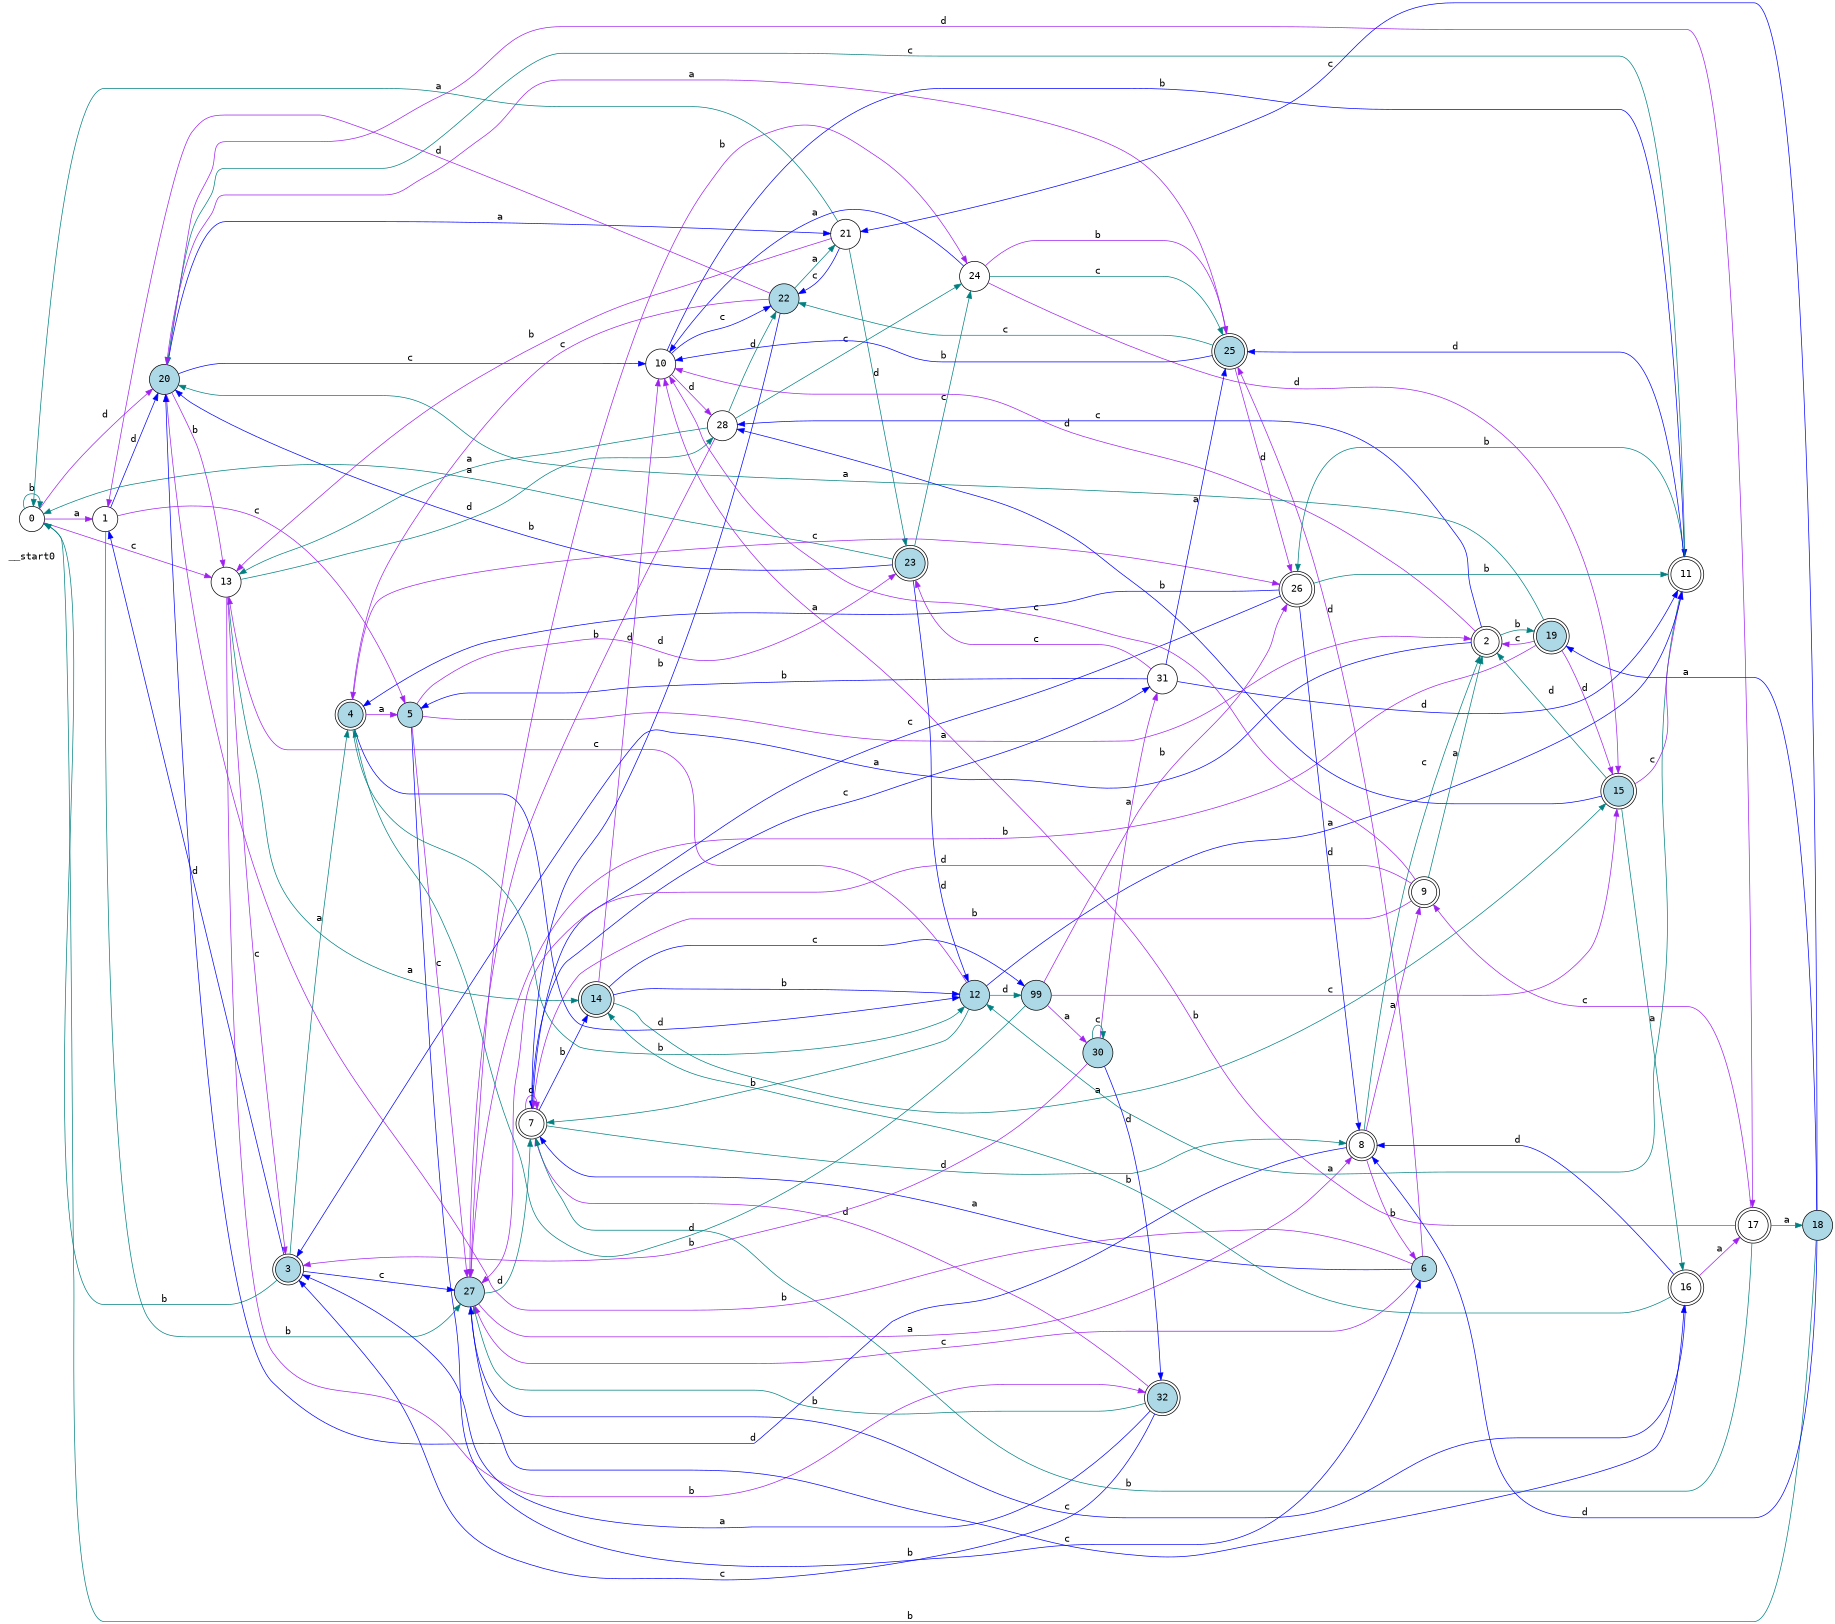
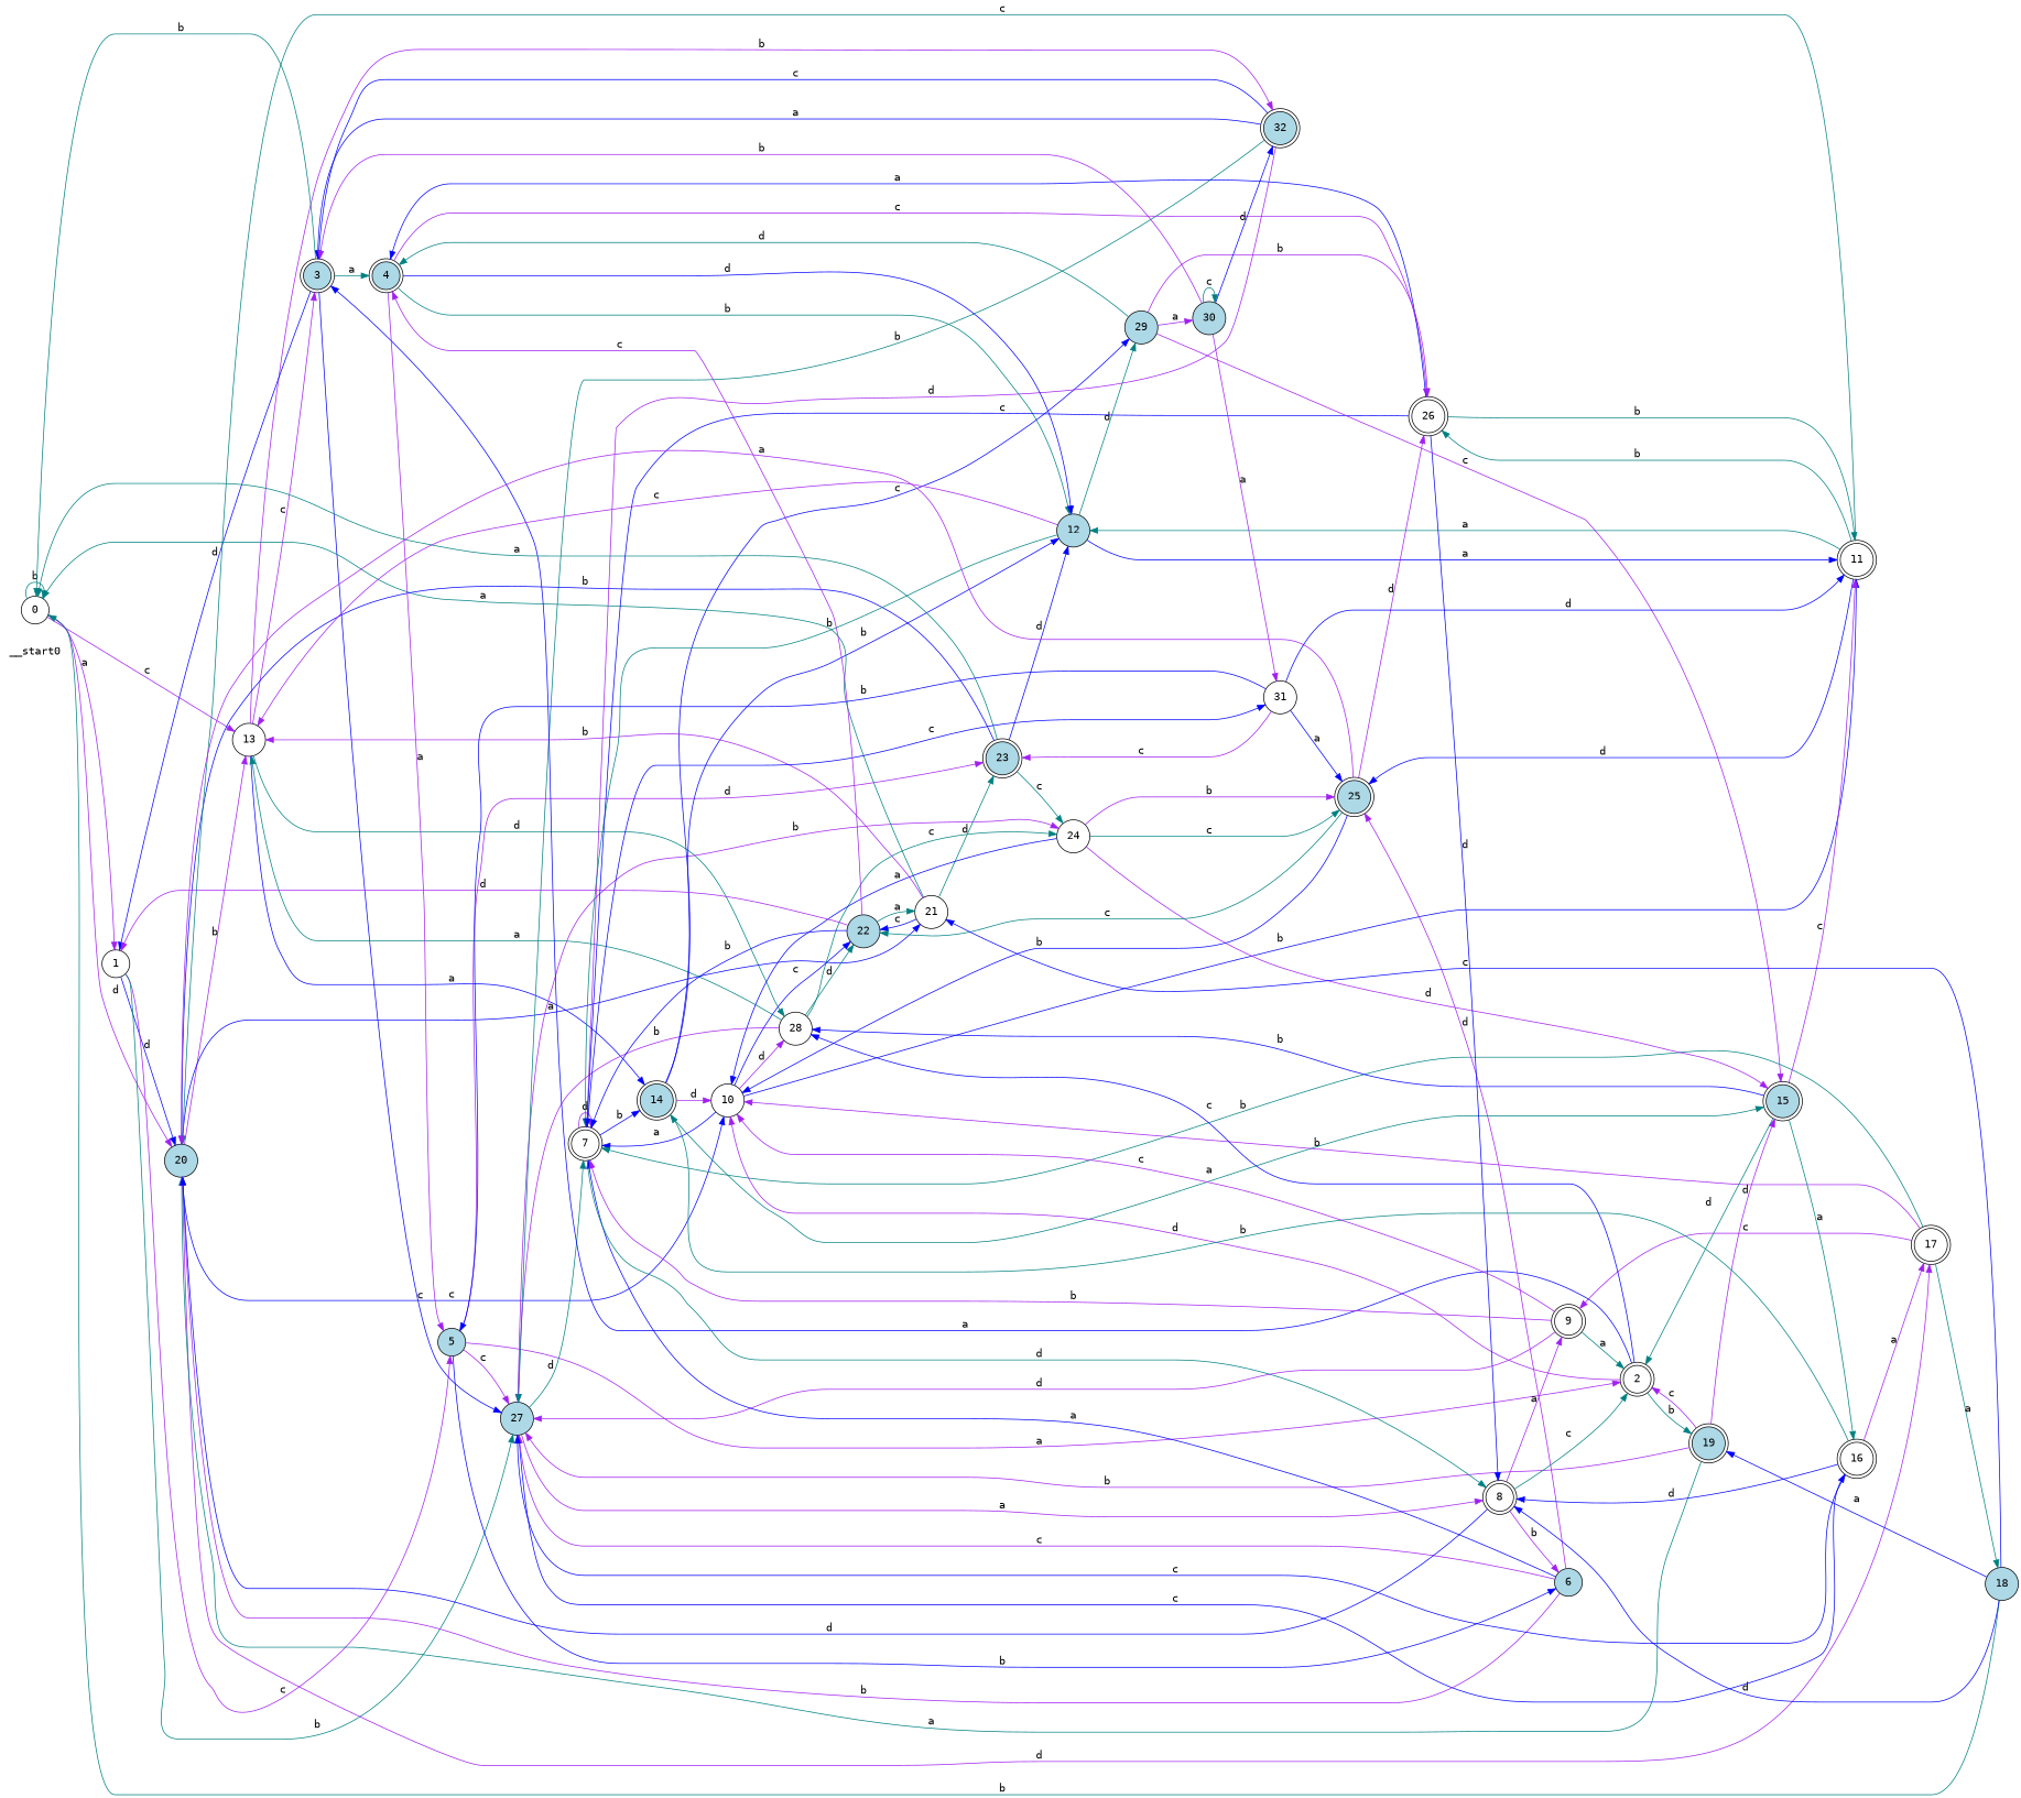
  digraph {
    fontname="DejaVu Sans Mono"
    rankdir=LR
    node [fillcolor=white fontname="DejaVu Sans Mono" shape=circle style=filled color=black]
    edge [color=purple fontname="DejaVu Sans Mono"]
    __start0 [shape=none color=""]
    n2 [label=0]
    n3 [label=1]
    n4 [label=13]
    n5 [fillcolor=lightblue label=20]
    n6 [fillcolor=lightblue label=5 style="rounded,filled"]
    n7 [fillcolor=lightblue label=27]
    n8 [fillcolor=lightblue label=3 shape=doublecircle style="rounded,filled"]
    n9 [label=28]
    n10 [fillcolor=lightblue label=14 shape=doublecircle style="rounded,filled"]
    n11 [fillcolor=lightblue label=32 shape=doublecircle style="rounded,filled"]
    n12 [label=10]
    n13 [label=17 shape=doublecircle style="rounded,filled"]
    n14 [label=21]
    n15 [label=2 shape=doublecircle style="rounded,filled"]
    n16 [fillcolor=lightblue label=19 shape=doublecircle style="rounded,filled"]
    n17 [fillcolor=lightblue label=6]
    n18 [fillcolor=lightblue label=23 shape=doublecircle style="rounded,filled"]
    n19 [label=7 shape=doublecircle style="rounded,filled"]
    n20 [label=8 shape=doublecircle style="rounded,filled"]
    n21 [label=16 shape=doublecircle style="rounded,filled"]
    n22 [label=24]
    n23 [fillcolor=lightblue label=4 shape=doublecircle style="rounded,filled"]
    n24 [label=11 shape=doublecircle style="rounded,filled"]
    n25 [fillcolor=lightblue label=22]
    n26 [fillcolor=lightblue label=15 shape=doublecircle style="rounded,filled"]
    n27 [fillcolor=lightblue label=12]
    n28 [label=26 shape=doublecircle style="rounded,filled"]
-   n29 [fillcolor=lightblue label=99]
+   n29 [fillcolor=lightblue label=29]
    n30 [fillcolor=lightblue label=25 shape=doublecircle style="rounded,filled"]
    n31 [label=31]
    n32 [label=9 shape=doublecircle style="rounded,filled"]
    n33 [fillcolor=lightblue label=30]
    n34 [fillcolor=lightblue label=18]
    n2 -> n2 [color=teal label=b]
    n2 -> n3 [label=a]
    n2 -> n4 [label=c]
    n2 -> n5 [label=d]
    n3 -> n5 [color=blue label=d]
    n3 -> n6 [label=c]
    n3 -> n7 [color=teal label=b]
    n4 -> n8 [label=c]
    n4 -> n9 [color=teal label=d]
-   n4 -> n10 [color=teal label=a]
+   n4 -> n10 [color=blue label=a]
    n4 -> n11 [label=b]
    n5 -> n4 [label=b]
    n5 -> n12 [color=blue label=c]
    n5 -> n13 [label=d]
    n5 -> n14 [color=blue label=a]
    n6 -> n7 [label=c]
    n6 -> n15 [label=a]
    n6 -> n17 [color=blue label=b]
    n6 -> n18 [label=d]
    n7 -> n19 [color=teal label=d]
    n7 -> n20 [label=a]
    n7 -> n21 [color=blue label=c]
    n7 -> n22 [label=b]
    n8 -> n2 [color=teal label=b]
    n8 -> n3 [color=blue label=d]
    n8 -> n7 [color=blue label=c]
    n8 -> n23 [color=teal label=a]
    n9 -> n4 [color=teal label=a]
    n9 -> n7 [label=b]
    n9 -> n22 [color=teal label=c]
    n9 -> n25 [color=teal label=d]
    n10 -> n12 [label=d]
    n10 -> n26 [color=teal label=a]
    n10 -> n27 [color=blue label=b]
    n10 -> n29 [color=blue label=c]
    n11 -> n7 [color=teal label=b]
    n11 -> n8 [color=blue label=a]
    n11 -> n8 [color=blue label=c]
    n11 -> n19 [label=d]
    n12 -> n9 [label=d]
+   n12 -> n19 [color=blue label=a]
    n12 -> n24 [color=blue label=b]
    n12 -> n25 [color=blue label=c]
    n13 -> n12 [label=b]
    n13 -> n19 [color=teal label=b]
    n13 -> n32 [label=c]
    n13 -> n34 [color=teal label=a]
    n14 -> n2 [color=teal label=a]
    n14 -> n4 [label=b]
    n14 -> n18 [color=teal label=d]
    n14 -> n25 [color=blue label=c]
    n15 -> n8 [color=blue label=a]
    n15 -> n9 [color=blue label=c]
    n15 -> n12 [label=d]
    n15 -> n16 [color=teal label=b]
    n16 -> n5 [color=teal label=a]
    n16 -> n7 [label=b]
    n16 -> n15 [label=c]
    n16 -> n26 [label=d]
    n17 -> n5 [label=b]
    n17 -> n7 [label=c]
    n17 -> n19 [color=blue label=a]
    n17 -> n30 [label=d]
    n18 -> n2 [color=teal label=a]
    n18 -> n5 [color=blue label=b]
    n18 -> n22 [color=teal label=c]
    n18 -> n27 [color=blue label=d]
    n19 -> n10 [color=blue label=b]
    n19 -> n19 [label=d]
    n19 -> n20 [color=teal label=d]
    n19 -> n31 [color=blue label=c]
    n20 -> n5 [color=blue label=d]
    n20 -> n15 [color=teal label=c]
    n20 -> n17 [label=b]
    n20 -> n32 [label=a]
    n21 -> n7 [color=blue label=c]
    n21 -> n10 [color=teal label=b]
    n21 -> n13 [label=a]
    n21 -> n20 [color=blue label=d]
    n22 -> n12 [color=blue label=a]
    n22 -> n26 [label=d]
    n22 -> n30 [label=b]
    n22 -> n30 [color=teal label=c]
    n23 -> n6 [label=a]
    n23 -> n27 [color=teal label=b]
    n23 -> n27 [color=blue label=d]
    n23 -> n28 [label=c]
    n24 -> n5 [color=teal label=c]
    n24 -> n27 [color=teal label=a]
    n24 -> n28 [color=teal label=b]
    n24 -> n30 [color=blue label=d]
    n25 -> n3 [label=d]
    n25 -> n14 [color=teal label=a]
    n25 -> n19 [color=blue label=b]
    n25 -> n23 [label=c]
    n26 -> n9 [color=blue label=b]
    n26 -> n15 [color=teal label=d]
    n26 -> n21 [color=teal label=a]
    n26 -> n24 [label=c]
    n27 -> n4 [label=c]
    n27 -> n19 [color=teal label=b]
    n27 -> n24 [color=blue label=a]
    n27 -> n29 [color=teal label=d]
    n28 -> n19 [color=blue label=c]
    n28 -> n20 [color=blue label=d]
    n28 -> n23 [color=blue label=a]
    n28 -> n24 [color=teal label=b]
    n29 -> n23 [color=teal label=d]
    n29 -> n26 [label=c]
    n29 -> n28 [label=b]
    n29 -> n33 [label=a]
    n30 -> n5 [label=a]
    n30 -> n12 [color=blue label=b]
    n30 -> n25 [color=teal label=c]
    n30 -> n28 [label=d]
    n31 -> n6 [color=blue label=b]
    n31 -> n18 [label=c]
    n31 -> n24 [color=blue label=d]
    n31 -> n30 [color=blue label=a]
    n32 -> n7 [label=d]
    n32 -> n12 [label=c]
    n32 -> n15 [color=teal label=a]
    n32 -> n19 [label=b]
    n33 -> n8 [label=b]
    n33 -> n11 [color=blue label=d]
    n33 -> n31 [label=a]
    n33 -> n33 [color=teal label=c]
    n34 -> n2 [color=teal label=b]
    n34 -> n14 [color=blue label=c]
    n34 -> n16 [color=blue label=a]
    n34 -> n20 [color=blue label=d]
  }
